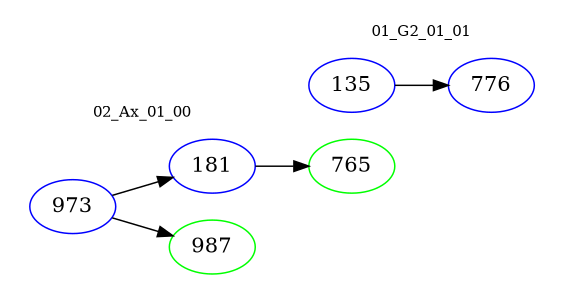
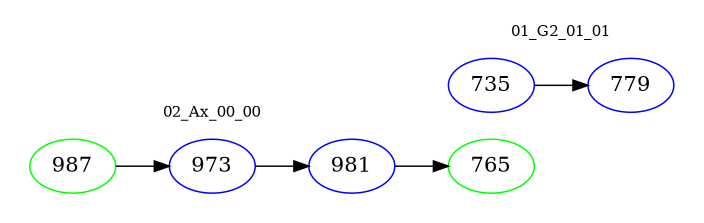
  digraph {
    rankdir=LR
    node [color=blue]
    edge [color=black]
    n1 [label=973]
    n2 [color=green label=987]
-   n3 [label=181]
-   n4 [label=135]
+   n3 [label=981]
+   n4 [label=735]
    n5 [color=green label=765]
-   n6 [label=776]
+   n6 [label=779]
    subgraph cluster_1 {
      color=white
      fontsize=10
-     label="02_Ax_01_00"
+     label="02_Ax_00_00"
      n1
      n2
      n3
    }
    subgraph cluster_2 {
      color=white
      fontsize=10
      label="01_G2_01_01"
      n4
      n5
      n6
    }
-   n1 -> n2
+   n2 -> n1
    n1 -> n3
    n3 -> n5
    n4 -> n6
  }
